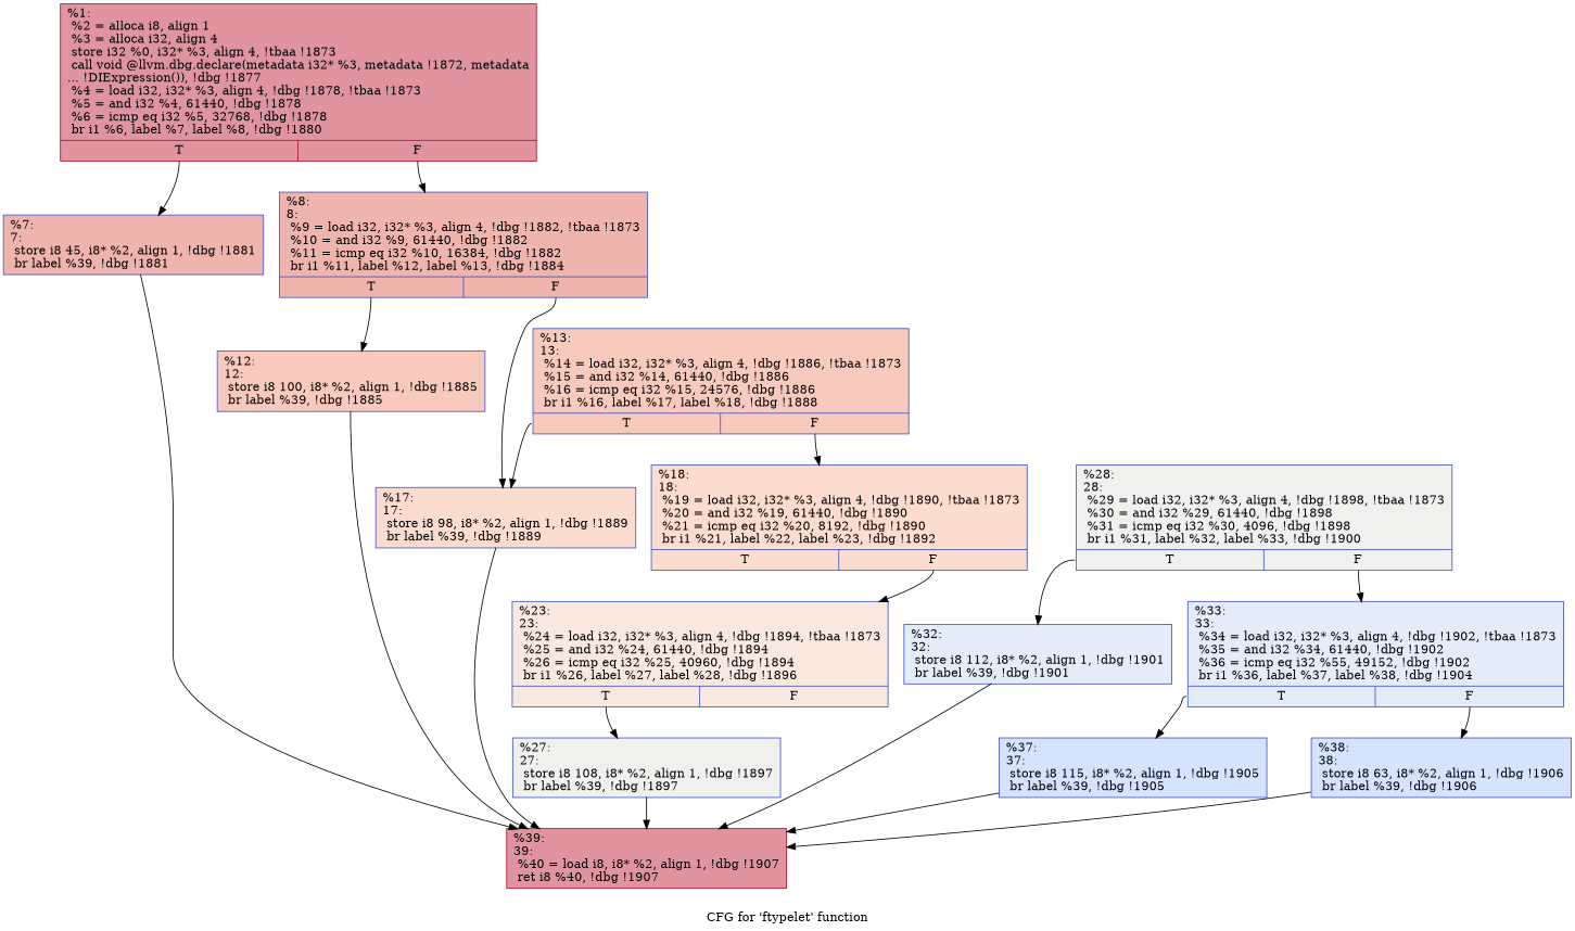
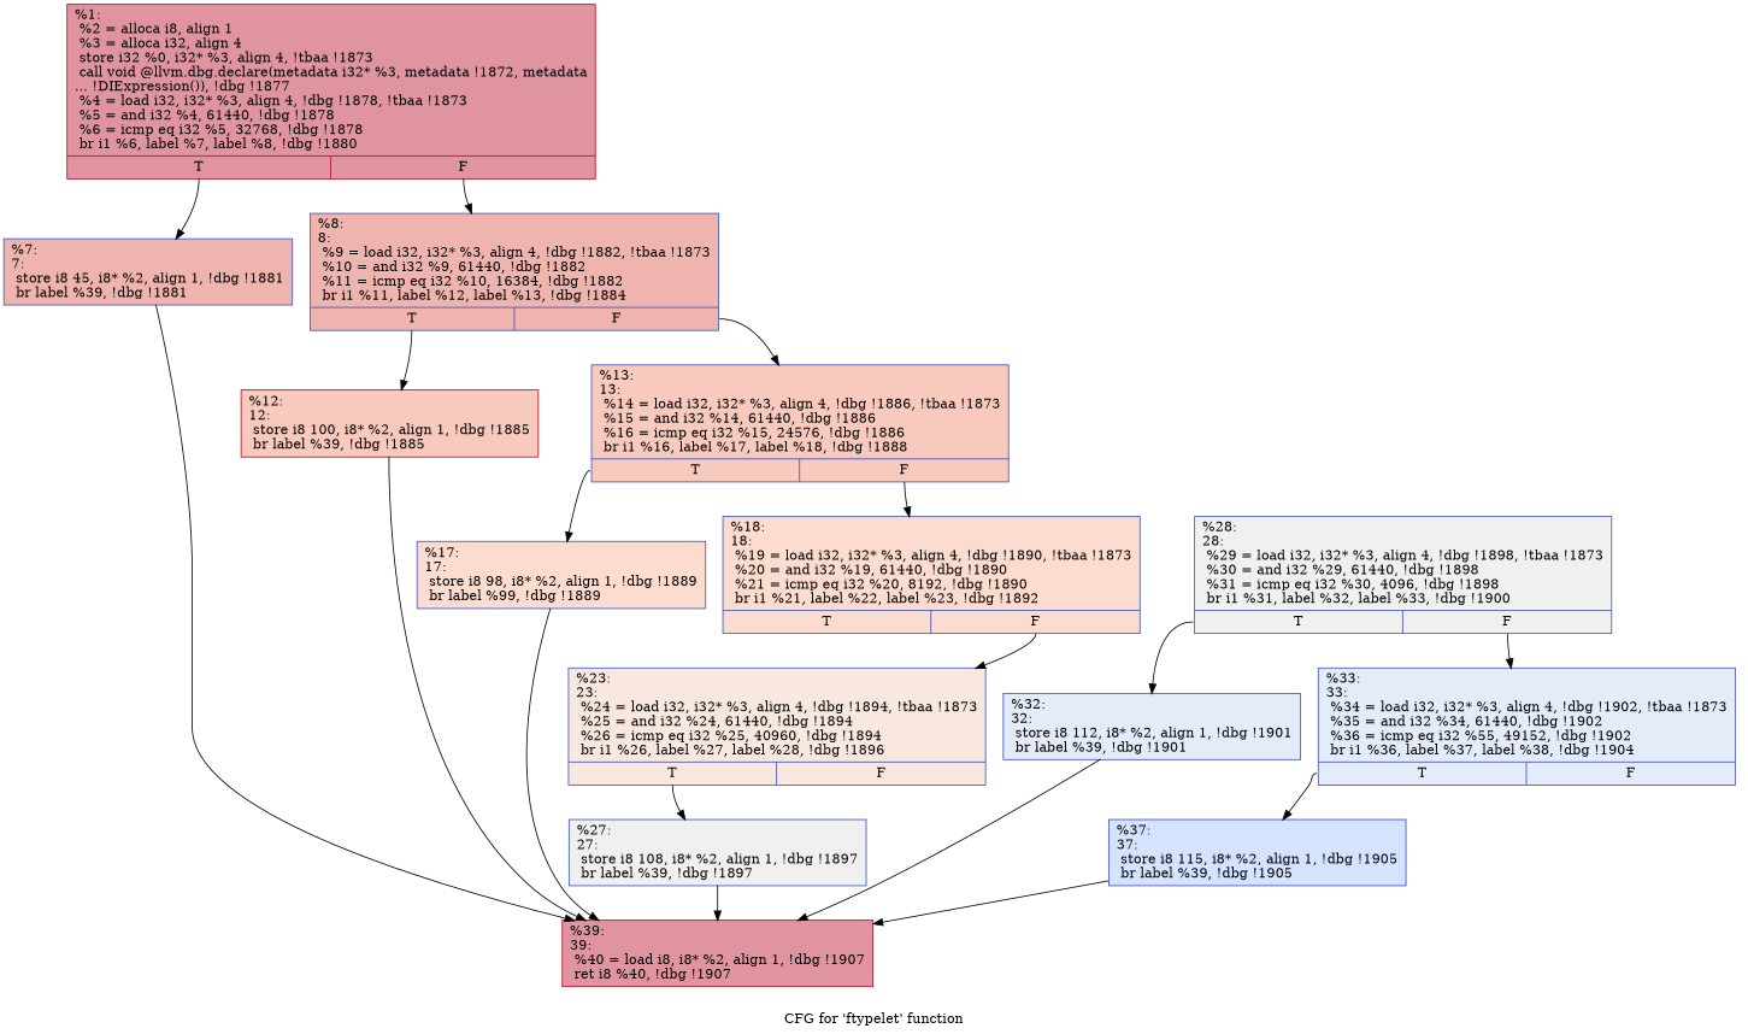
  digraph {
    label="CFG for 'ftypelet' function"
    node [color="#3d50c3ff" fillcolor="#b70d2870" shape=record style=filled]
    n1 [color="#b70d28ff" label="{%1:\l  %2 = alloca i8, align 1\l  %3 = alloca i32, align 4\l  store i32 %0, i32* %3, align 4, !tbaa !1873\l  call void @llvm.dbg.declare(metadata i32* %3, metadata !1872, metadata\l... !DIExpression()), !dbg !1877\l  %4 = load i32, i32* %3, align 4, !dbg !1878, !tbaa !1873\l  %5 = and i32 %4, 61440, !dbg !1878\l  %6 = icmp eq i32 %5, 32768, !dbg !1878\l  br i1 %6, label %7, label %8, !dbg !1880\l|{<s0>T|<s1>F}}"]
    n2 [fillcolor="#d8564670" label="{%7:\l7:                                                \l  store i8 45, i8* %2, align 1, !dbg !1881\l  br label %39, !dbg !1881\l}"]
    n3 [fillcolor="#d8564670" label="{%8:\l8:                                                \l  %9 = load i32, i32* %3, align 4, !dbg !1882, !tbaa !1873\l  %10 = and i32 %9, 61440, !dbg !1882\l  %11 = icmp eq i32 %10, 16384, !dbg !1882\l  br i1 %11, label %12, label %13, !dbg !1884\l|{<s0>T|<s1>F}}"]
    n4 [color="#b70d28ff" label="{%39:\l39:                                               \l  %40 = load i8, i8* %2, align 1, !dbg !1907\l  ret i8 %40, !dbg !1907\l}"]
-   n5 [fillcolor="#ef886b70" label="{%12:\l12:                                               \l  store i8 100, i8* %2, align 1, !dbg !1885\l  br label %39, !dbg !1885\l}"]
+   n5 [color="#b70d28ff" fillcolor="#ef886b70" label="{%12:\l12:                                               \l  store i8 100, i8* %2, align 1, !dbg !1885\l  br label %39, !dbg !1885\l}"]
    n6 [fillcolor="#ef886b70" label="{%13:\l13:                                               \l  %14 = load i32, i32* %3, align 4, !dbg !1886, !tbaa !1873\l  %15 = and i32 %14, 61440, !dbg !1886\l  %16 = icmp eq i32 %15, 24576, !dbg !1886\l  br i1 %16, label %17, label %18, !dbg !1888\l|{<s0>T|<s1>F}}"]
-   n7 [fillcolor="#f7af9170" label="{%17:\l17:                                               \l  store i8 98, i8* %2, align 1, !dbg !1889\l  br label %39, !dbg !1889\l}"]
+   n7 [fillcolor="#f7af9170" label="{%17:\l17:                                               \l  store i8 98, i8* %2, align 1, !dbg !1889\l  br label %99, !dbg !1889\l}"]
    n8 [fillcolor="#f7af9170" label="{%18:\l18:                                               \l  %19 = load i32, i32* %3, align 4, !dbg !1890, !tbaa !1873\l  %20 = and i32 %19, 61440, !dbg !1890\l  %21 = icmp eq i32 %20, 8192, !dbg !1890\l  br i1 %21, label %22, label %23, !dbg !1892\l|{<s0>T|<s1>F}}"]
    n9 [fillcolor="#f1ccb870" label="{%23:\l23:                                               \l  %24 = load i32, i32* %3, align 4, !dbg !1894, !tbaa !1873\l  %25 = and i32 %24, 61440, !dbg !1894\l  %26 = icmp eq i32 %25, 40960, !dbg !1894\l  br i1 %26, label %27, label %28, !dbg !1896\l|{<s0>T|<s1>F}}"]
    n10 [fillcolor="#dedcdb70" label="{%27:\l27:                                               \l  store i8 108, i8* %2, align 1, !dbg !1897\l  br label %39, !dbg !1897\l}"]
    n11 [fillcolor="#dedcdb70" label="{%28:\l28:                                               \l  %29 = load i32, i32* %3, align 4, !dbg !1898, !tbaa !1873\l  %30 = and i32 %29, 61440, !dbg !1898\l  %31 = icmp eq i32 %30, 4096, !dbg !1898\l  br i1 %31, label %32, label %33, !dbg !1900\l|{<s0>T|<s1>F}}"]
    n12 [fillcolor="#c1d4f470" label="{%32:\l32:                                               \l  store i8 112, i8* %2, align 1, !dbg !1901\l  br label %39, !dbg !1901\l}"]
    n13 [fillcolor="#c1d4f470" label="{%33:\l33:                                               \l  %34 = load i32, i32* %3, align 4, !dbg !1902, !tbaa !1873\l  %35 = and i32 %34, 61440, !dbg !1902\l  %36 = icmp eq i32 %55, 49152, !dbg !1902\l  br i1 %36, label %37, label %38, !dbg !1904\l|{<s0>T|<s1>F}}"]
    n14 [fillcolor="#a1c0ff70" label="{%37:\l37:                                               \l  store i8 115, i8* %2, align 1, !dbg !1905\l  br label %39, !dbg !1905\l}"]
-   n15 [fillcolor="#a1c0ff70" label="{%38:\l38:                                               \l  store i8 63, i8* %2, align 1, !dbg !1906\l  br label %39, !dbg !1906\l}"]
    n1 -> n2 [tailport=s0]
    n1 -> n3 [tailport=s1]
    n2 -> n4
    n3 -> n5 [tailport=s0]
-   n3 -> n7 [tailport=s1]
+   n3 -> n6 [tailport=s1]
    n5 -> n4
    n6 -> n7 [tailport=s0]
    n6 -> n8 [tailport=s1]
    n7 -> n4
    n8 -> n9 [tailport=s1]
    n9 -> n10 [tailport=s0]
    n10 -> n4
    n11 -> n12 [tailport=s0]
    n11 -> n13 [tailport=s1]
    n12 -> n4
    n13 -> n14 [tailport=s0]
-   n13 -> n15 [tailport=s1]
    n14 -> n4
-   n15 -> n4
  }
